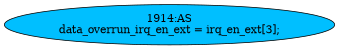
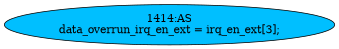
  strict digraph {
-   n1 [ast="<pyverilog.vparser.ast.Assign object at 0x7fd7732623d0>" def_var="['data_overrun_irq_en_ext']" fillcolor=deepskyblue label="1914:AS\ndata_overrun_irq_en_ext = irq_en_ext[3];" statements="[]" style=filled typ=Assign use_var="['irq_en_ext']"]
+   n1 [ast="<pyverilog.vparser.ast.Assign object at 0x7fd7732623d0>" def_var="['data_overrun_irq_en_ext']" fillcolor=deepskyblue label="1414:AS\ndata_overrun_irq_en_ext = irq_en_ext[3];" statements="[]" style=filled typ=Assign use_var="['irq_en_ext']"]
  }
